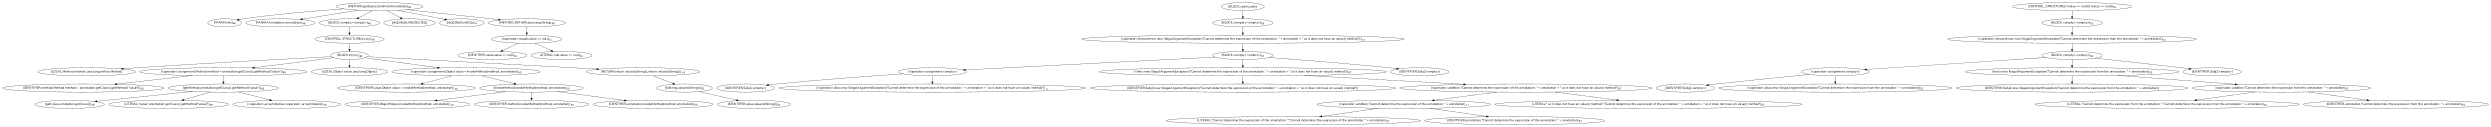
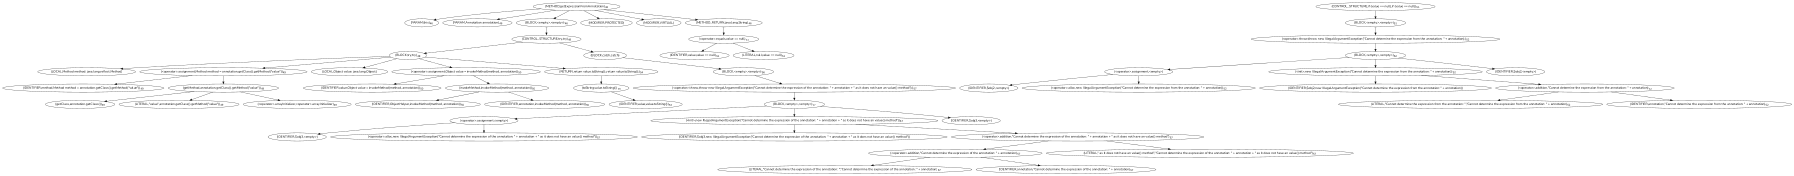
  digraph {
    fontname=Nunito
    node [fontname=Nunito]
    edge [fontname=Nunito]
    n1 [label=<(METHOD,getExpressionFromAnnotation)<SUB>46</SUB>>]
    n2 [label=<(PARAM,this)<SUB>46</SUB>>]
    n3 [label=<(PARAM,Annotation annotation)<SUB>46</SUB>>]
    n4 [label=<(BLOCK,&lt;empty&gt;,&lt;empty&gt;)<SUB>46</SUB>>]
    n5 [label=<(MODIFIER,PROTECTED)>]
    n6 [label=<(MODIFIER,VIRTUAL)>]
    n7 [label=<(METHOD_RETURN,java.lang.String)<SUB>46</SUB>>]
    n8 [label=<(CONTROL_STRUCTURE,try,try)<SUB>48</SUB>>]
    n9 [label=<(&lt;operator&gt;.equals,value == null)<SUB>51</SUB>>]
    n10 [label=<(BLOCK,try,try)<SUB>48</SUB>>]
    n11 [label=<(BLOCK,catch,catch)>]
    n12 [label=<(LOCAL,Method method: java.lang.reflect.Method)>]
    n13 [label=<(&lt;operator&gt;.assignment,Method method = annotation.getClass().getMethod(&quot;value&quot;))<SUB>49</SUB>>]
    n14 [label=<(LOCAL,Object value: java.lang.Object)>]
    n15 [label=<(&lt;operator&gt;.assignment,Object value = invokeMethod(method, annotation))<SUB>50</SUB>>]
    n16 [label=<(RETURN,return value.toString();,return value.toString();)<SUB>54</SUB>>]
    n17 [label=<(BLOCK,&lt;empty&gt;,&lt;empty&gt;)<SUB>56</SUB>>]
    n18 [label=<(IDENTIFIER,method,Method method = annotation.getClass().getMethod(&quot;value&quot;))<SUB>49</SUB>>]
    n19 [label=<(getMethod,annotation.getClass().getMethod(&quot;value&quot;))<SUB>49</SUB>>]
    n20 [label=<(IDENTIFIER,value,Object value = invokeMethod(method, annotation))<SUB>50</SUB>>]
    n21 [label=<(invokeMethod,invokeMethod(method, annotation))<SUB>50</SUB>>]
    n22 [label=<(CONTROL_STRUCTURE,if (value == null),if (value == null))<SUB>51</SUB>>]
    n23 [label=<(BLOCK,&lt;empty&gt;,&lt;empty&gt;)<SUB>51</SUB>>]
    n24 [label=<(toString,value.toString())<SUB>55</SUB>>]
    n25 [label=<(getClass,annotation.getClass())<SUB>49</SUB>>]
    n26 [label=<(LITERAL,&quot;value&quot;,annotation.getClass().getMethod(&quot;value&quot;))<SUB>49</SUB>>]
    n27 [label=<(&lt;operator&gt;.arrayInitializer,&lt;operator&gt;.arrayInitializer)<SUB>49</SUB>>]
    n28 [label=<(IDENTIFIER,ObjectHelper,invokeMethod(method, annotation))<SUB>50</SUB>>]
-   n29 [label=<(IDENTIFIER,method,invokeMethod(method, annotation))<SUB>50</SUB>>]
    n30 [label=<(IDENTIFIER,annotation,invokeMethod(method, annotation))<SUB>50</SUB>>]
    n31 [label=<(IDENTIFIER,value,value == null)<SUB>51</SUB>>]
    n32 [label=<(LITERAL,null,value == null)<SUB>51</SUB>>]
    n33 [label=<(&lt;operator&gt;.throw,throw new IllegalArgumentException(&quot;Cannot determine the expression from the annotation: &quot; + annotation);)<SUB>52</SUB>>]
    n34 [label=<(BLOCK,&lt;empty&gt;,&lt;empty&gt;)<SUB>52</SUB>>]
    n35 [label=<(&lt;operator&gt;.assignment,&lt;empty&gt;)>]
    n36 [label=<(&lt;init&gt;,new IllegalArgumentException(&quot;Cannot determine the expression from the annotation: &quot; + annotation))<SUB>52</SUB>>]
    n37 [label=<(IDENTIFIER,$obj2,&lt;empty&gt;)>]
    n38 [label=<(IDENTIFIER,$obj2,&lt;empty&gt;)>]
    n39 [label=<(&lt;operator&gt;.alloc,new IllegalArgumentException(&quot;Cannot determine the expression from the annotation: &quot; + annotation))<SUB>52</SUB>>]
    n40 [label=<(IDENTIFIER,$obj2,new IllegalArgumentException(&quot;Cannot determine the expression from the annotation: &quot; + annotation))>]
    n41 [label=<(&lt;operator&gt;.addition,&quot;Cannot determine the expression from the annotation: &quot; + annotation)<SUB>52</SUB>>]
    n42 [label=<(LITERAL,&quot;Cannot determine the expression from the annotation: &quot;,&quot;Cannot determine the expression from the annotation: &quot; + annotation)<SUB>52</SUB>>]
    n43 [label=<(IDENTIFIER,annotation,&quot;Cannot determine the expression from the annotation: &quot; + annotation)<SUB>52</SUB>>]
    n44 [label=<(IDENTIFIER,value,value.toString())<SUB>54</SUB>>]
    n45 [label=<(&lt;operator&gt;.throw,throw new IllegalArgumentException(&quot;Cannot determine the expression of the annotation: &quot; + annotation + &quot; as it does not have an value() method&quot;);)<SUB>57</SUB>>]
    n46 [label=<(BLOCK,&lt;empty&gt;,&lt;empty&gt;)<SUB>57</SUB>>]
    n47 [label=<(&lt;operator&gt;.assignment,&lt;empty&gt;)>]
    n48 [label=<(&lt;init&gt;,new IllegalArgumentException(&quot;Cannot determine the expression of the annotation: &quot; + annotation + &quot; as it does not have an value() method&quot;))<SUB>57</SUB>>]
    n49 [label=<(IDENTIFIER,$obj3,&lt;empty&gt;)>]
    n50 [label=<(IDENTIFIER,$obj3,&lt;empty&gt;)>]
    n51 [label=<(&lt;operator&gt;.alloc,new IllegalArgumentException(&quot;Cannot determine the expression of the annotation: &quot; + annotation + &quot; as it does not have an value() method&quot;))<SUB>57</SUB>>]
    n52 [label=<(IDENTIFIER,$obj3,new IllegalArgumentException(&quot;Cannot determine the expression of the annotation: &quot; + annotation + &quot; as it does not have an value() method&quot;))>]
    n53 [label=<(&lt;operator&gt;.addition,&quot;Cannot determine the expression of the annotation: &quot; + annotation + &quot; as it does not have an value() method&quot;)<SUB>57</SUB>>]
    n54 [label=<(&lt;operator&gt;.addition,&quot;Cannot determine the expression of the annotation: &quot; + annotation)<SUB>57</SUB>>]
    n55 [label=<(LITERAL,&quot; as it does not have an value() method&quot;,&quot;Cannot determine the expression of the annotation: &quot; + annotation + &quot; as it does not have an value() method&quot;)<SUB>57</SUB>>]
    n56 [label=<(LITERAL,&quot;Cannot determine the expression of the annotation: &quot;,&quot;Cannot determine the expression of the annotation: &quot; + annotation)<SUB>57</SUB>>]
    n57 [label=<(IDENTIFIER,annotation,&quot;Cannot determine the expression of the annotation: &quot; + annotation)<SUB>57</SUB>>]
    n1 -> n2
    n1 -> n3
    n1 -> n4
    n1 -> n5
    n1 -> n6
    n1 -> n7
    n4 -> n8
    n7 -> n9
    n8 -> n10
+   n8 -> n11
    n9 -> n31
    n9 -> n32
    n10 -> n12
    n10 -> n13
    n10 -> n14
    n10 -> n15
    n10 -> n16
    n11 -> n17
    n13 -> n18
    n13 -> n19
    n15 -> n20
    n15 -> n21
    n16 -> n24
    n17 -> n45
    n19 -> n25
    n19 -> n26
    n19 -> n27
    n21 -> n28
-   n21 -> n29
    n21 -> n30
    n22 -> n23
    n23 -> n33
    n24 -> n44
    n33 -> n34
    n34 -> n35
    n34 -> n36
    n34 -> n37
    n35 -> n38
    n35 -> n39
    n36 -> n40
    n36 -> n41
    n41 -> n42
    n41 -> n43
    n45 -> n46
    n46 -> n47
    n46 -> n48
    n46 -> n49
    n47 -> n50
    n47 -> n51
    n48 -> n52
    n48 -> n53
    n53 -> n54
    n53 -> n55
    n54 -> n56
    n54 -> n57
  }
